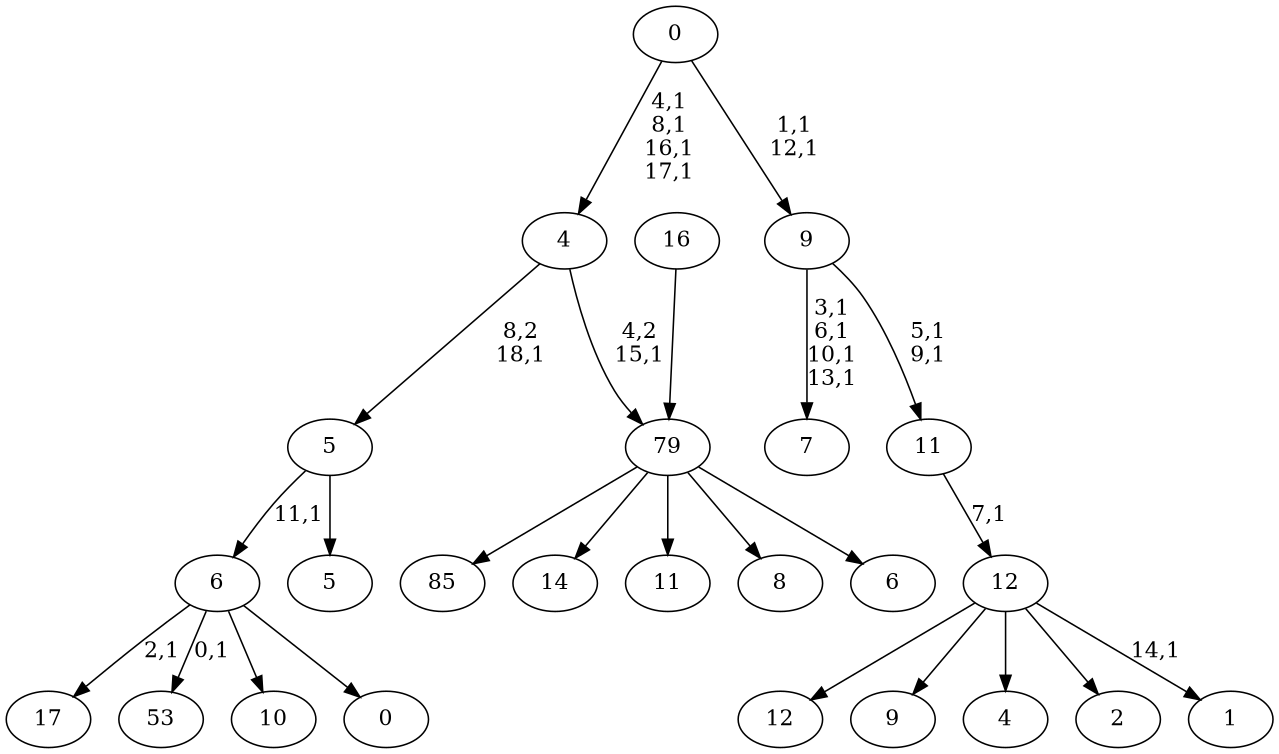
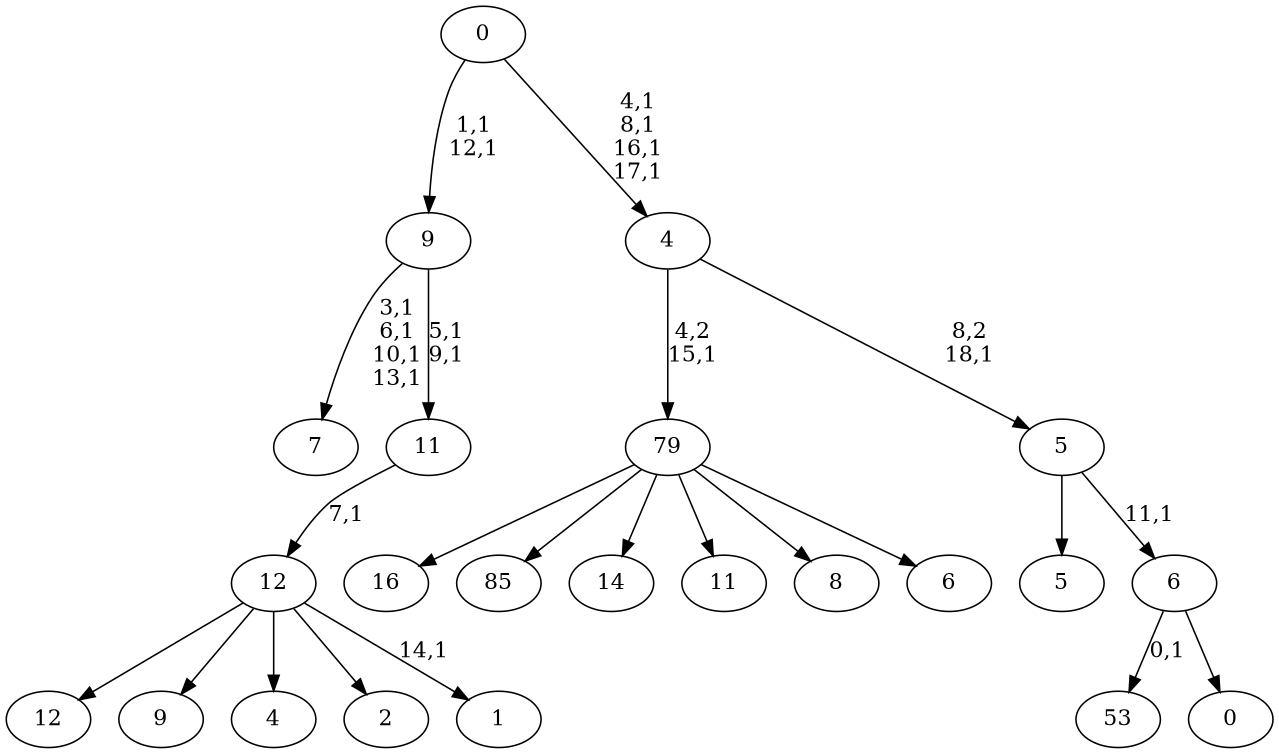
  digraph {
-   n1 [label=17]
    n2 [label=16]
    n3 [label=85]
    n4 [label=14]
    n5 [label=53]
    n6 [label=12]
    n7 [label=11]
-   n8 [label=10]
    n9 [label=9]
    n10 [label=8]
    n11 [label=7]
    n12 [label=6]
    n13 [label=79]
    n14 [label=5]
    n15 [label=4]
    n16 [label=2]
    n17 [label=1]
    12
    11
    9
    n21 [label=0]
    6
    5
    4
    0
-   n2 -> n13
+   n13 -> n2
    n13 -> n3
    n13 -> n4
    n13 -> n7
    n13 -> n10
    n13 -> n12
    12 -> n6
    12 -> n9
    12 -> n15
    12 -> n16
    12 -> n17 [label="14,1"]
    11 -> 12 [label="7,1"]
    9 -> n11 [label="3,1\n6,1\n10,1\n13,1"]
    9 -> 11 [label="5,1\n9,1"]
-   6 -> n1 [label="2,1"]
    6 -> n5 [label="0,1"]
-   6 -> n8
    6 -> n21
    5 -> n14
    5 -> 6 [label="11,1"]
    4 -> n13 [label="4,2\n15,1"]
    4 -> 5 [label="8,2\n18,1"]
    0 -> 9 [label="1,1\n12,1"]
    0 -> 4 [label="4,1\n8,1\n16,1\n17,1"]
  }
